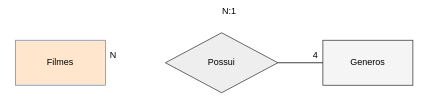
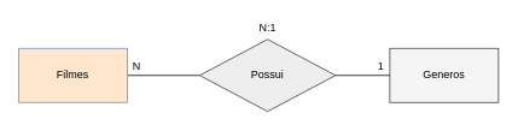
  <mxCell id="0" />
  <mxCell id="1" parent="0" />
+ <mxCell id="2" style="edgeStyle=orthogonalEdgeStyle;rounded=0;orthogonalLoop=1;jettySize=auto;html=1;entryX=0;entryY=0.5;entryDx=0;entryDy=0;endArrow=none;endFill=0;" parent="1" source="3" target="6" edge="1"><mxGeometry relative="1" as="geometry" /></mxCell>
  <mxCell id="3" value="Filmes" style="rounded=0;whiteSpace=wrap;html=1;fillColor=#ffe6cc;strokeColor=#6c8ebf;" parent="1" vertex="1"><mxGeometry x="20" y="53" width="120" height="60" as="geometry" /></mxCell>
  <mxCell id="4" value="Generos" style="rounded=0;whiteSpace=wrap;html=1;fillColor=#f5f5f5;strokeColor=#36393d;" parent="1" vertex="1"><mxGeometry x="430" y="53" width="120" height="60" as="geometry" /></mxCell>
  <mxCell id="5" style="edgeStyle=orthogonalEdgeStyle;rounded=0;orthogonalLoop=1;jettySize=auto;html=1;exitX=1;exitY=0.5;exitDx=0;exitDy=0;entryX=0;entryY=0.5;entryDx=0;entryDy=0;endArrow=none;endFill=0;" parent="1" source="6" target="4" edge="1"><mxGeometry relative="1" as="geometry" /></mxCell>
  <mxCell id="6" value="Possui" style="rhombus;whiteSpace=wrap;html=1;fillColor=#eeeeee;strokeColor=#36393d;" parent="1" vertex="1"><mxGeometry x="220" y="43" width="150" height="80" as="geometry" /></mxCell>
- <mxCell id="7" value="N:1" style="text;html=1;align=center;verticalAlign=middle;resizable=0;points=[];autosize=1;" parent="1" vertex="1"><mxGeometry x="290" y="5" width="30" height="20" as="geometry" /></mxCell>
+ <mxCell id="7" value="N:1" style="text;html=1;align=center;verticalAlign=middle;resizable=0;points=[];autosize=1;" parent="1" vertex="1"><mxGeometry x="280" y="20" width="30" height="20" as="geometry" /></mxCell>
  <mxCell id="8" value="N" style="text;html=1;align=center;verticalAlign=middle;resizable=0;points=[];autosize=1;" parent="1" vertex="1"><mxGeometry x="140" y="63" width="20" height="20" as="geometry" /></mxCell>
- <mxCell id="9" value="4" style="text;html=1;align=center;verticalAlign=middle;resizable=0;points=[];autosize=1;" parent="1" vertex="1"><mxGeometry x="410" y="63" width="20" height="20" as="geometry" /></mxCell>
+ <mxCell id="9" value="1" style="text;html=1;align=center;verticalAlign=middle;resizable=0;points=[];autosize=1;" parent="1" vertex="1"><mxGeometry x="410" y="63" width="20" height="20" as="geometry" /></mxCell>
